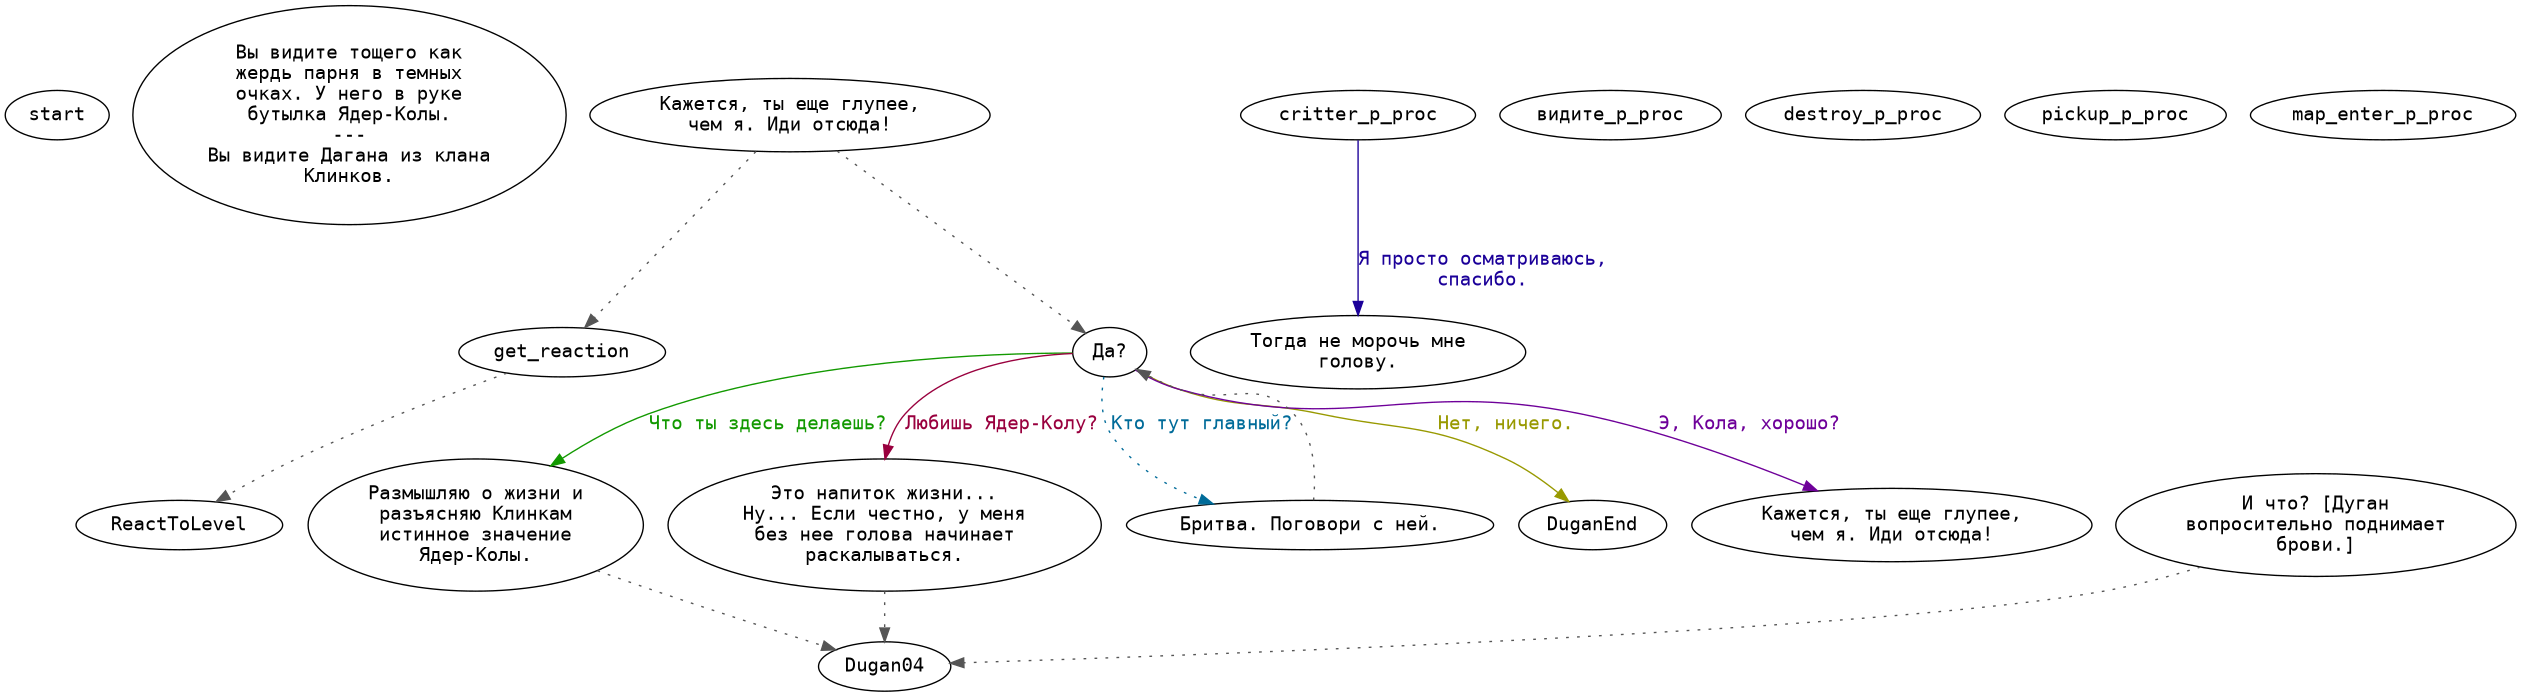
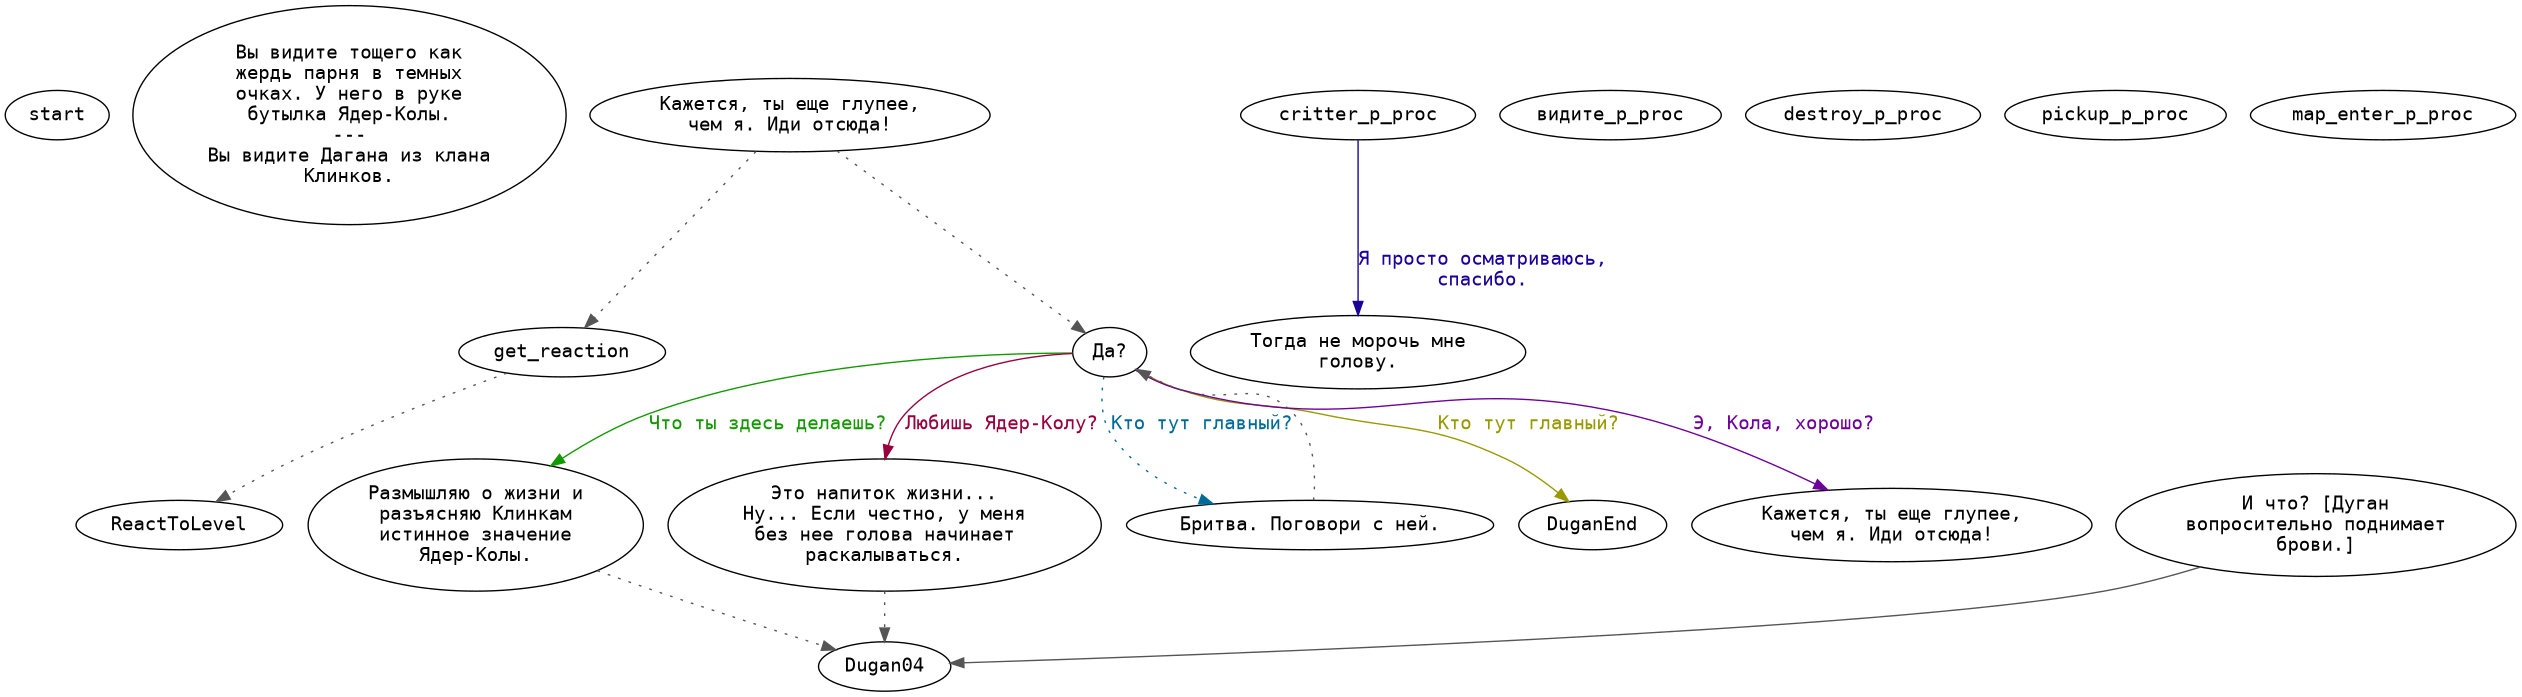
  digraph {
    fontname="DejaVu Sans Mono"
    node [color="#000000" fillcolor="#FFFFFF" fontname="DejaVu Sans Mono" style=filled]
    edge [color="#555555" fontname="DejaVu Sans Mono" style=dotted]
    start
    n2 [label="Вы видите тощего как\nжердь парня в темных\nочках. У него в руке\nбутылка Ядер-Колы.\n---\nВы видите Дагана из клана\nКлинков."]
    n3 [label="Кажется, ты еще глупее,\nчем я. Иди отсюда!"]
    get_reaction
    n5 [label="Да?"]
    ReactToLevel
    n7 [label="Размышляю о жизни и\nразъясняю Клинкам\nистинное значение\nЯдер-Колы."]
    n8 [label="Это напиток жизни...\nНу... Если честно, у меня\nбез нее голова начинает\nраскалываться."]
    n9 [label="Бритва. Поговори с ней."]
    DuganEnd
    n11 [label="Кажется, ты еще глупее,\nчем я. Иди отсюда!"]
    n12 [label="Тогда не морочь мне\nголову."]
    Dugan04
    critter_p_proc
    n15 [label="видите_p_proc"]
    destroy_p_proc
    pickup_p_proc
    map_enter_p_proc
    n19 [label="И что? [Дуган\nвопросительно поднимает\nброви.]"]
    n3 -> get_reaction
    n3 -> n5
    get_reaction -> ReactToLevel
    n5 -> n7 [color="#129900" fontcolor="#129900" label="Что ты здесь делаешь?" style=""]
    n5 -> n8 [color="#99003E" fontcolor="#99003E" label="Любишь Ядер-Колу?" style=""]
    n5 -> n9 [color="#006B99" fontcolor="#006B99" label="Кто тут главный?"]
-   n5 -> DuganEnd [color="#989900" fontcolor="#989900" label="Нет, ничего." style=""]
+   n5 -> DuganEnd [color="#989900" fontcolor="#989900" label="Кто тут главный?" style=""]
    n5 -> n11 [color="#6E0099" fontcolor="#6E0099" label="Э, Кола, хорошо?" style=""]
    n7 -> Dugan04
    n8 -> Dugan04
    n9 -> n5
    critter_p_proc -> n12 [color="#1B0099" fontcolor="#1B0099" label="Я просто осматриваюсь,\nспасибо." style=""]
-   n19 -> Dugan04
+   n19 -> Dugan04 [style=solid]
  }
